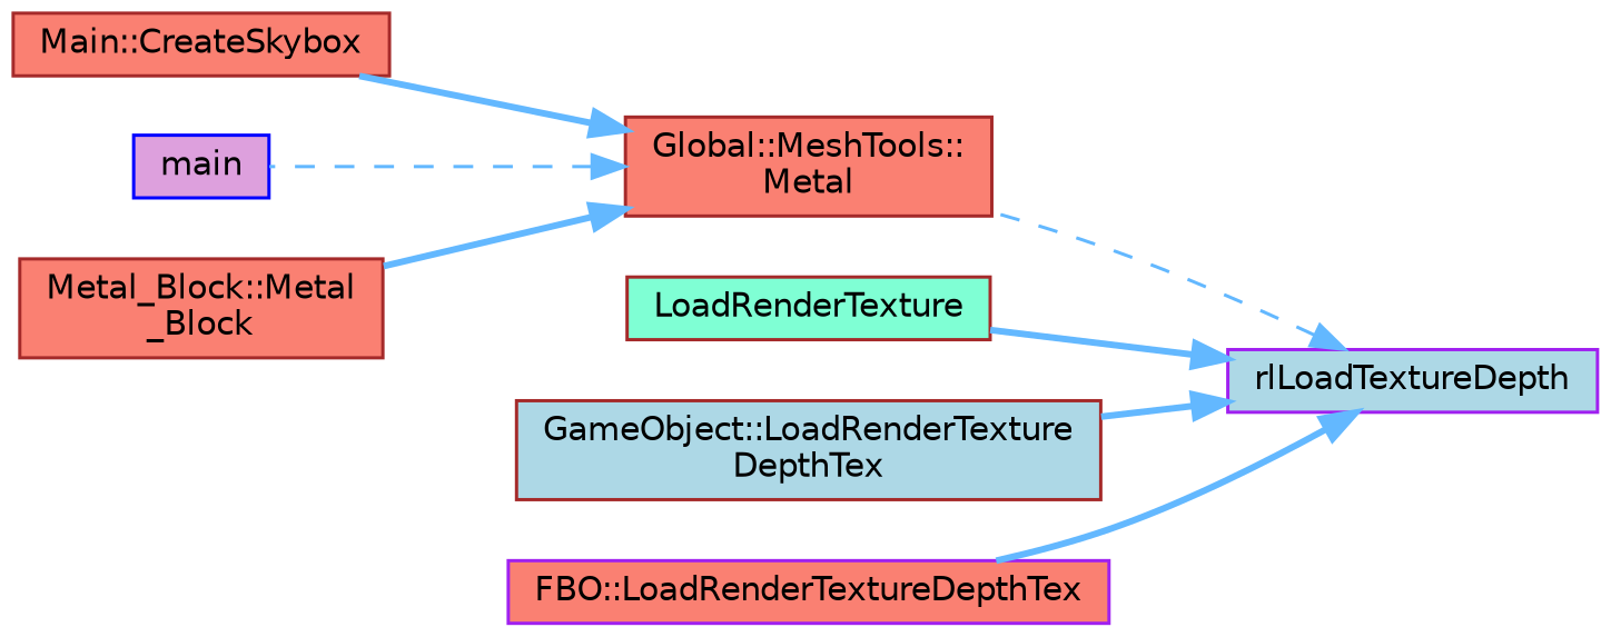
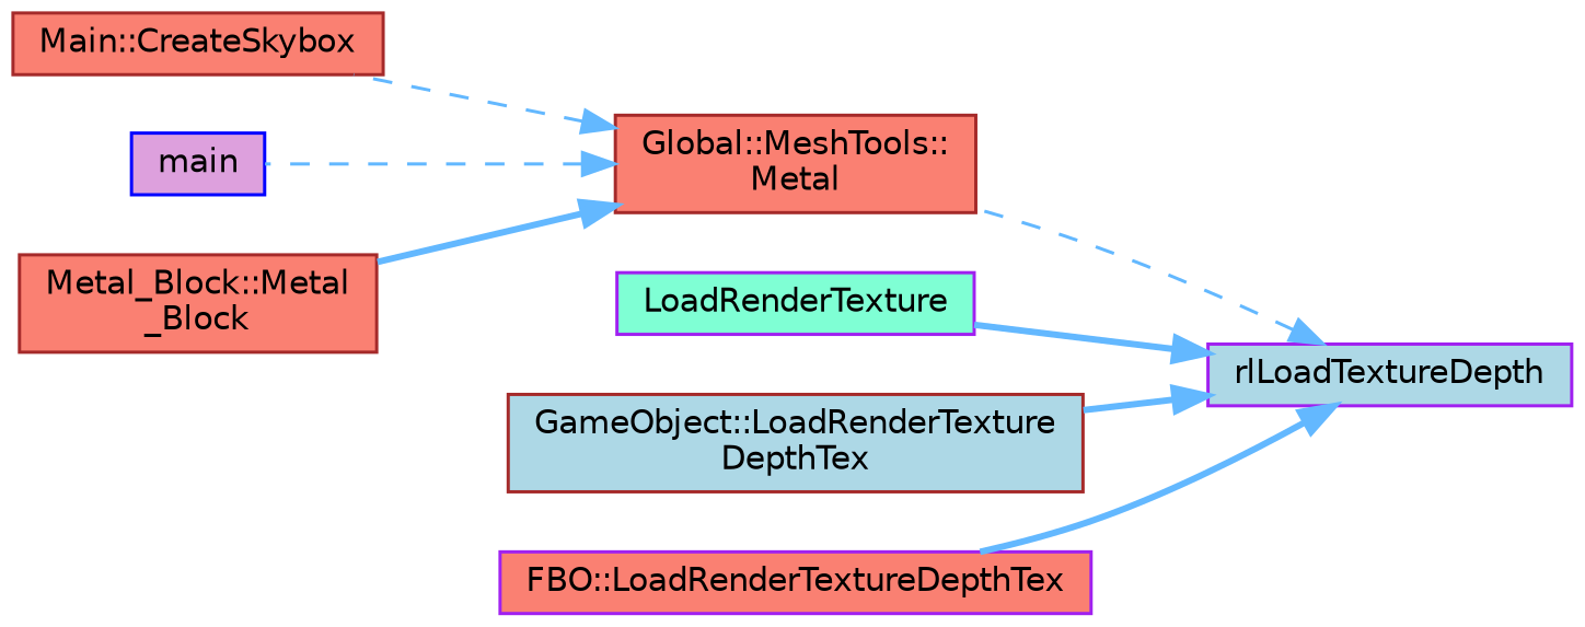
  digraph {
    rankdir=RL
    node [color=brown fillcolor=salmon fontname=Helvetica fontsize=10 shape=box style=filled]
    edge [color=steelblue1 dir=back fontname=Helvetica fontsize=10 labelfontname=Helvetica labelfontsize=10 style=bold]
    n1 [color=purple fillcolor=lightblue fontcolor=black height=0.2 label=rlLoadTextureDepth width=0.4]
    n2 [height=0.2 label="Global::MeshTools::\lMetal" width=0.4]
-   n3 [fillcolor=aquamarine height=0.2 label=LoadRenderTexture width=0.4]
+   n3 [color=purple fillcolor=aquamarine height=0.2 label=LoadRenderTexture width=0.4]
    n4 [fillcolor=lightblue height=0.2 label="GameObject::LoadRenderTexture\lDepthTex" width=0.4]
    n5 [color=purple height=0.2 label="FBO::LoadRenderTextureDepthTex" width=0.4]
    n6 [height=0.2 label="Main::CreateSkybox" width=0.4]
    n7 [color=blue fillcolor=plum height=0.2 label=main width=0.4]
    n8 [height=0.2 label="Metal_Block::Metal\l_Block" width=0.4]
    n1 -> n2 [style=dashed]
    n1 -> n3
    n1 -> n4
    n1 -> n5
-   n2 -> n6
+   n2 -> n6 [style=dashed]
    n2 -> n7 [style=dashed]
    n2 -> n8
  }
